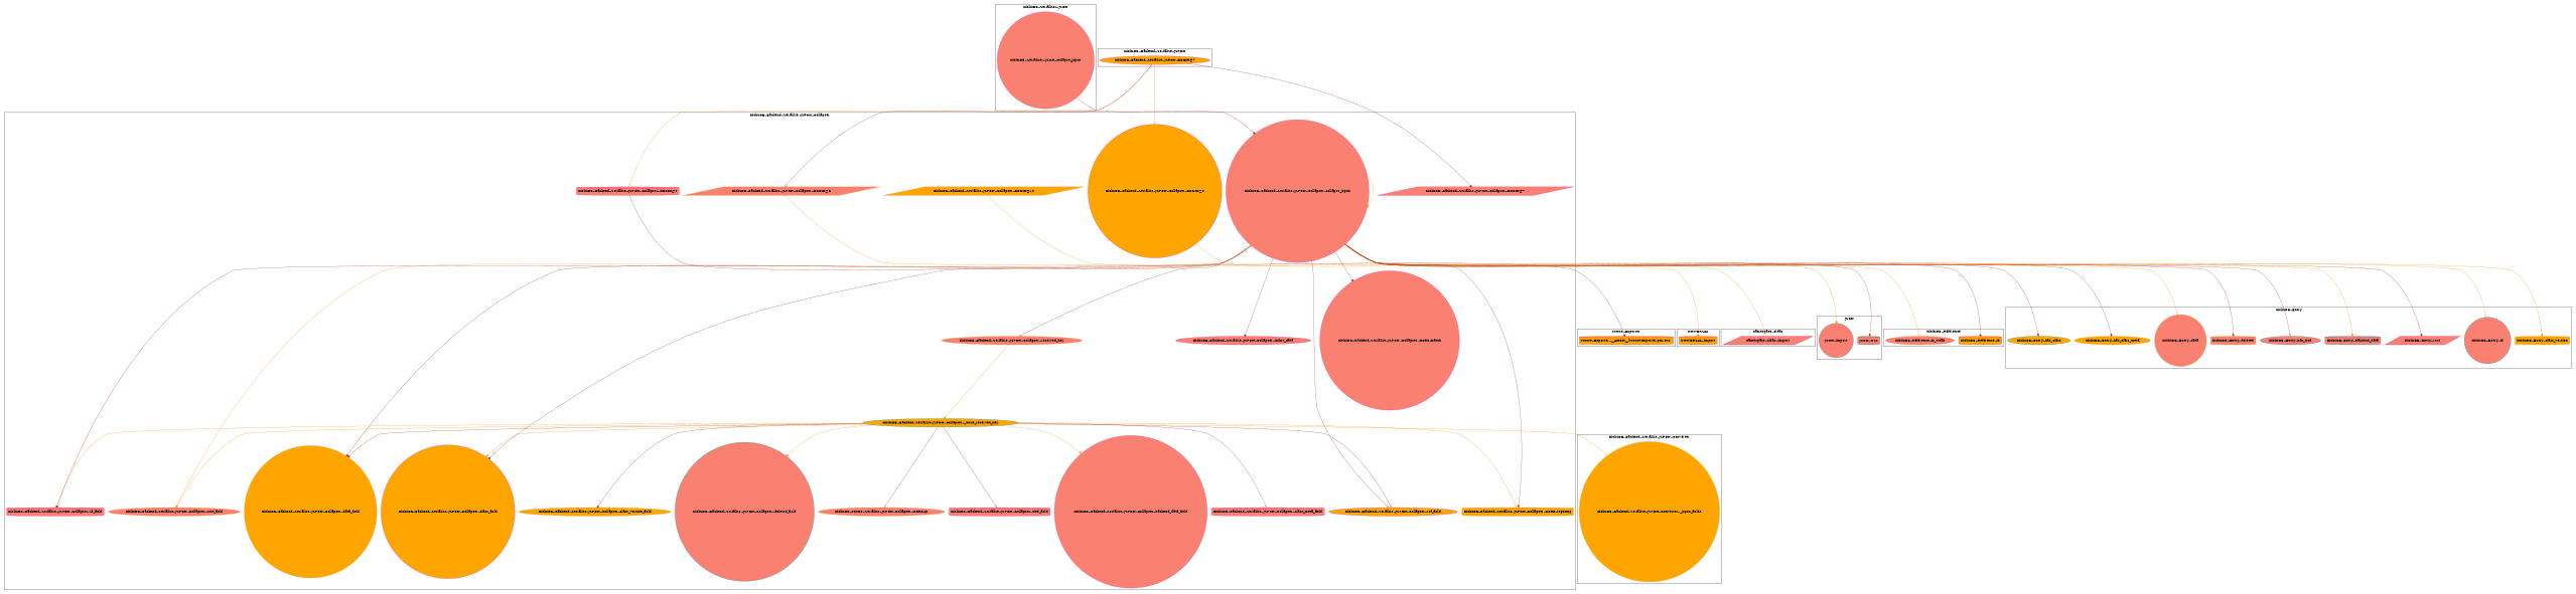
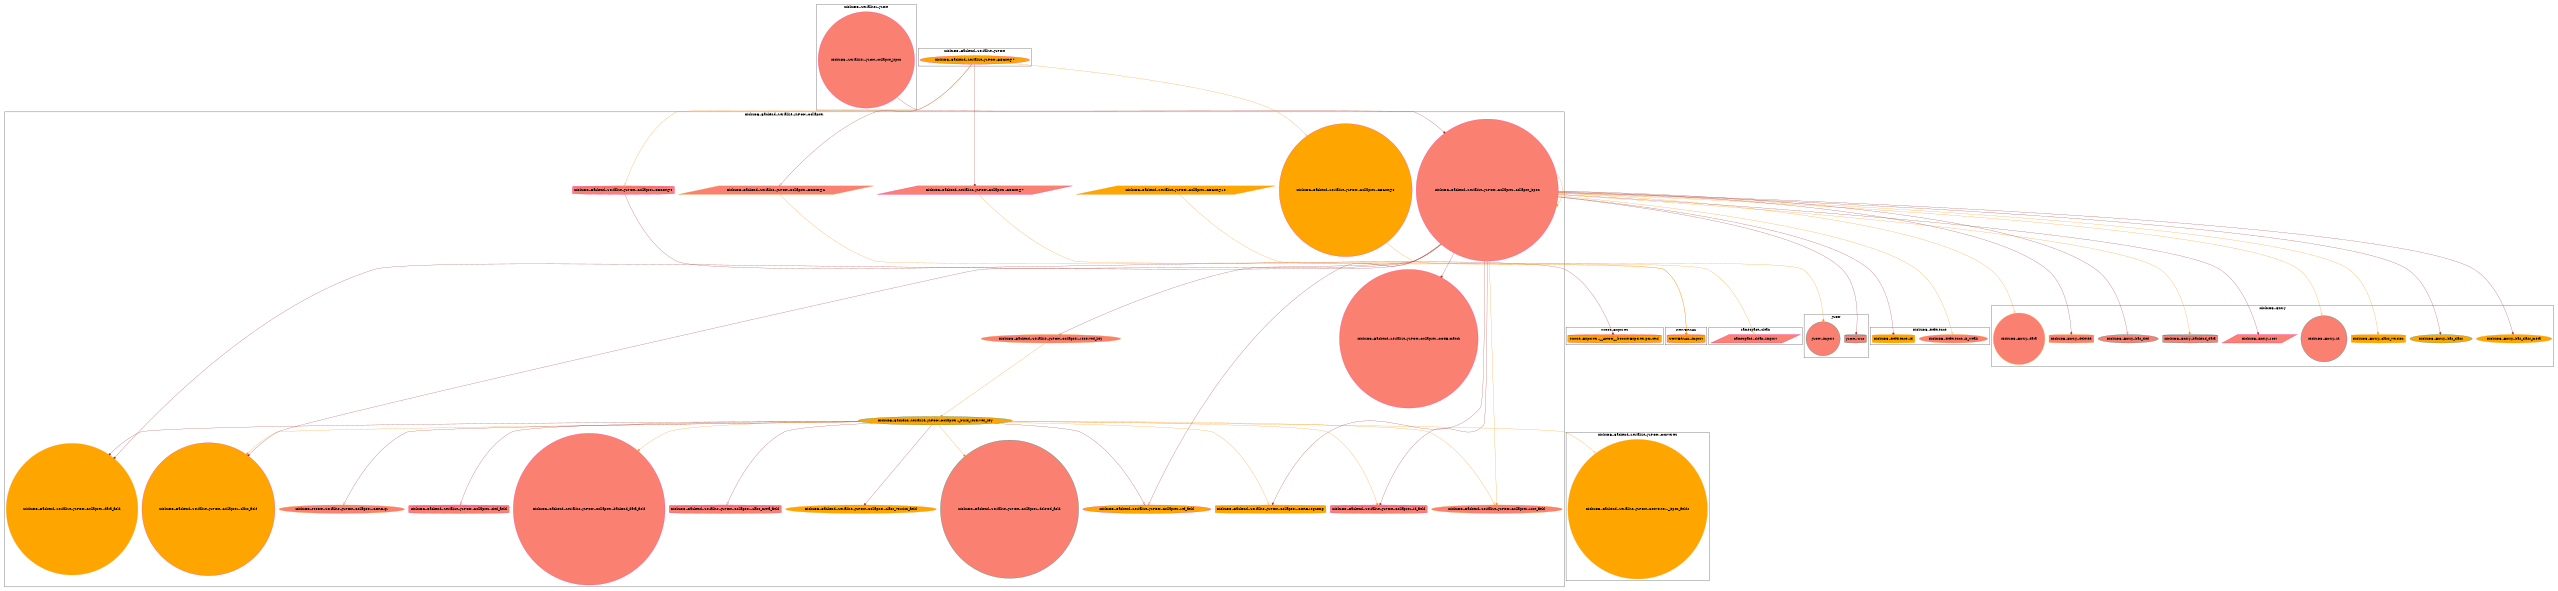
  digraph {
    node [color=deeppink fillcolor=salmon shape=ellipse style=filled]
    edge [arrowhead=dot color=brown]
    "KiokuDB::Reference::is_weak" [color=darkorange]
-   "KiokuDB::Reference::id" [fillcolor=orange shape=cylinder]
+   "KiokuDB::Reference::id" [color=darkorange fillcolor=orange shape=cylinder]
    "KiokuDB::Backend::Serialize::JSPON::Converter::_jspon_fields" [color=darkorange fillcolor=orange shape=circle]
    "UNIVERSAL::import" [fillcolor=orange shape=cylinder]
    "namespace::clean::import" [shape=parallelogram]
    "JSON::import" [color=teal shape=circle]
    "JSON::true" [color=teal shape=cylinder]
    "KiokuDB::Serializer::JSON::collapse_jspon" [shape=circle]
    "KiokuDB::Entry::has_class_meta" [color=darkorange fillcolor=orange]
    "KiokuDB::Entry::has_class" [color=teal fillcolor=orange]
    "KiokuDB::Entry::class_version" [color=darkorange fillcolor=orange shape=cylinder]
    "KiokuDB::Entry::id" [color=teal shape=circle]
    "KiokuDB::Entry::root" [shape=parallelogram]
    "KiokuDB::Entry::backend_data" [color=teal shape=cylinder]
    "KiokuDB::Entry::has_tied" [color=teal]
    "KiokuDB::Entry::deleted" [color=darkorange shape=cylinder]
    "KiokuDB::Entry::data" [color=darkorange shape=circle]
    "KiokuDB::Backend::Serialize::JSPON::Collapser::_build_reserved_key" [color=teal fillcolor=orange]
    "KiokuDB::Backend::Serialize::JSPON::Collapser::data_field" [color=darkorange fillcolor=orange shape=circle]
    "KiokuDB::Backend::Serialize::JSPON::Collapser::class_field" [fillcolor=orange shape=circle]
    "KiokuDB::Backend::Serialize::JSPON::Collapser::BEGIN@4" [shape=cylinder]
    "KiokuDB::Backend::Serialize::JSPON::Collapser::reserved_key" [color=darkorange]
    "KiokuDB::Backend::Serialize::JSPON::Collapser::BEGIN@6" [color=darkorange shape=parallelogram]
-   "KiokuDB::Backend::Serialize::JSPON::Collapser::inline_data"
    "KiokuDB::Backend::Serialize::JSPON::Collapser::ref_field" [fillcolor=orange]
    "KiokuDB::Backend::Serialize::JSPON::Collapser::BEGIN@10" [color=darkorange fillcolor=orange shape=parallelogram]
    "KiokuDB::Backend::Serialize::JSPON::Collapser::deleted_field" [color=teal shape=circle]
    "KiokuDB::Backend::Serialize::JSPON::Collapser::CORE:match" [shape=circle]
    "KiokuDB::Backend::Serialize::JSPON::Collapser::class_meta_field" [shape=cylinder]
    "KiokuDB::Backend::Serialize::JSPON::Collapser::BEGIN@7" [shape=parallelogram]
    "KiokuDB::Backend::Serialize::JSPON::Collapser::CORE:regcomp" [color=darkorange fillcolor=orange shape=cylinder]
    "KiokuDB::Backend::Serialize::JSPON::Collapser::BEGIN@8" [fillcolor=orange shape=circle]
    "KiokuDB::Backend::Serialize::JSPON::Collapser::tied_field" [shape=cylinder]
    "KiokuDB::Backend::Serialize::JSPON::Collapser::backend_data_field" [shape=circle]
    "KiokuDB::Backend::Serialize::JSPON::Collapser::id_field" [shape=cylinder]
    "KiokuDB::Backend::Serialize::JSPON::Collapser::class_version_field" [color=darkorange fillcolor=orange]
    "KiokuDB::Backend::Serialize::JSPON::Collapser::root_field" [color=darkorange]
    n38 [color=darkorange label="KiokuDB::Moose::Serialize::JSPON::Collapser::CORE:qr"]
    "KiokuDB::Backend::Serialize::JSPON::Collapser::collapse_jspon" [shape=circle]
    "Moose::Exporter::__ANON__[Moose/Exporter.pm:492]" [fillcolor=orange shape=cylinder]
    "KiokuDB::Backend::Serialize::JSPON::BEGIN@7" [fillcolor=orange]
    subgraph cluster_1 {
      label="KiokuDB::Reference"
      "KiokuDB::Reference::is_weak"
      "KiokuDB::Reference::id"
    }
    subgraph cluster_2 {
      label="KiokuDB::Backend::Serialize::JSPON::Converter"
      "KiokuDB::Backend::Serialize::JSPON::Converter::_jspon_fields"
    }
    subgraph cluster_3 {
      label=UNIVERSAL
      "UNIVERSAL::import"
    }
    subgraph cluster_4 {
      label="namespace::clean"
      "namespace::clean::import"
    }
    subgraph cluster_5 {
      label=JSON
      "JSON::import"
      "JSON::true"
    }
    subgraph cluster_6 {
      label="KiokuDB::Serializer::JSON"
      "KiokuDB::Serializer::JSON::collapse_jspon"
    }
    subgraph cluster_7 {
      label="KiokuDB::Entry"
      "KiokuDB::Entry::has_class_meta"
      "KiokuDB::Entry::has_class"
      "KiokuDB::Entry::class_version"
      "KiokuDB::Entry::id"
      "KiokuDB::Entry::root"
      "KiokuDB::Entry::backend_data"
      "KiokuDB::Entry::has_tied"
      "KiokuDB::Entry::deleted"
      "KiokuDB::Entry::data"
    }
    subgraph cluster_8 {
      label="KiokuDB::Backend::Serialize::JSPON::Collapser"
      "KiokuDB::Backend::Serialize::JSPON::Collapser::_build_reserved_key"
      "KiokuDB::Backend::Serialize::JSPON::Collapser::data_field"
      "KiokuDB::Backend::Serialize::JSPON::Collapser::class_field"
      "KiokuDB::Backend::Serialize::JSPON::Collapser::BEGIN@4"
      "KiokuDB::Backend::Serialize::JSPON::Collapser::reserved_key"
      "KiokuDB::Backend::Serialize::JSPON::Collapser::BEGIN@6"
-     "KiokuDB::Backend::Serialize::JSPON::Collapser::inline_data"
      "KiokuDB::Backend::Serialize::JSPON::Collapser::ref_field"
      "KiokuDB::Backend::Serialize::JSPON::Collapser::BEGIN@10"
      "KiokuDB::Backend::Serialize::JSPON::Collapser::deleted_field"
      "KiokuDB::Backend::Serialize::JSPON::Collapser::CORE:match"
      "KiokuDB::Backend::Serialize::JSPON::Collapser::class_meta_field"
      "KiokuDB::Backend::Serialize::JSPON::Collapser::BEGIN@7"
      "KiokuDB::Backend::Serialize::JSPON::Collapser::CORE:regcomp"
      "KiokuDB::Backend::Serialize::JSPON::Collapser::BEGIN@8"
      "KiokuDB::Backend::Serialize::JSPON::Collapser::tied_field"
      "KiokuDB::Backend::Serialize::JSPON::Collapser::backend_data_field"
      "KiokuDB::Backend::Serialize::JSPON::Collapser::id_field"
      "KiokuDB::Backend::Serialize::JSPON::Collapser::class_version_field"
      "KiokuDB::Backend::Serialize::JSPON::Collapser::root_field"
      n38
      "KiokuDB::Backend::Serialize::JSPON::Collapser::collapse_jspon"
    }
    subgraph cluster_9 {
      label="Moose::Exporter"
      "Moose::Exporter::__ANON__[Moose/Exporter.pm:492]"
    }
    subgraph cluster_10 {
      label="KiokuDB::Backend::Serialize::JSPON"
      "KiokuDB::Backend::Serialize::JSPON::BEGIN@7"
    }
    "KiokuDB::Serializer::JSON::collapse_jspon" -> "KiokuDB::Backend::Serialize::JSPON::Collapser::collapse_jspon"
    "KiokuDB::Backend::Serialize::JSPON::Collapser::_build_reserved_key" -> "KiokuDB::Backend::Serialize::JSPON::Converter::_jspon_fields" [arrowhead=onormal color=darkorange]
    "KiokuDB::Backend::Serialize::JSPON::Collapser::_build_reserved_key" -> "KiokuDB::Backend::Serialize::JSPON::Collapser::data_field"
    "KiokuDB::Backend::Serialize::JSPON::Collapser::_build_reserved_key" -> "KiokuDB::Backend::Serialize::JSPON::Collapser::class_field" [arrowhead=diamond color=darkorange]
    "KiokuDB::Backend::Serialize::JSPON::Collapser::_build_reserved_key" -> "KiokuDB::Backend::Serialize::JSPON::Collapser::ref_field" [arrowhead=onormal]
    "KiokuDB::Backend::Serialize::JSPON::Collapser::_build_reserved_key" -> "KiokuDB::Backend::Serialize::JSPON::Collapser::deleted_field" [color=darkorange]
    "KiokuDB::Backend::Serialize::JSPON::Collapser::_build_reserved_key" -> "KiokuDB::Backend::Serialize::JSPON::Collapser::class_meta_field" [arrowhead=onormal]
    "KiokuDB::Backend::Serialize::JSPON::Collapser::_build_reserved_key" -> "KiokuDB::Backend::Serialize::JSPON::Collapser::CORE:regcomp" [arrowhead=onormal color=darkorange]
    "KiokuDB::Backend::Serialize::JSPON::Collapser::_build_reserved_key" -> "KiokuDB::Backend::Serialize::JSPON::Collapser::tied_field" [arrowhead=onormal]
    "KiokuDB::Backend::Serialize::JSPON::Collapser::_build_reserved_key" -> "KiokuDB::Backend::Serialize::JSPON::Collapser::backend_data_field" [arrowhead=diamond color=darkorange]
    "KiokuDB::Backend::Serialize::JSPON::Collapser::_build_reserved_key" -> "KiokuDB::Backend::Serialize::JSPON::Collapser::id_field" [color=darkorange]
    "KiokuDB::Backend::Serialize::JSPON::Collapser::_build_reserved_key" -> "KiokuDB::Backend::Serialize::JSPON::Collapser::class_version_field"
    "KiokuDB::Backend::Serialize::JSPON::Collapser::_build_reserved_key" -> "KiokuDB::Backend::Serialize::JSPON::Collapser::root_field" [arrowhead=onormal color=darkorange]
    "KiokuDB::Backend::Serialize::JSPON::Collapser::_build_reserved_key" -> n38 [arrowhead=onormal]
    "KiokuDB::Backend::Serialize::JSPON::Collapser::BEGIN@4" -> "Moose::Exporter::__ANON__[Moose/Exporter.pm:492]"
    "KiokuDB::Backend::Serialize::JSPON::Collapser::reserved_key" -> "KiokuDB::Backend::Serialize::JSPON::Collapser::_build_reserved_key" [color=darkorange]
    "KiokuDB::Backend::Serialize::JSPON::Collapser::BEGIN@6" -> "UNIVERSAL::import" [color=darkorange]
    "KiokuDB::Backend::Serialize::JSPON::Collapser::BEGIN@10" -> "namespace::clean::import" [arrowhead=onormal color=darkorange]
+   "KiokuDB::Backend::Serialize::JSPON::Collapser::BEGIN@7" -> "UNIVERSAL::import" [color=darkorange]
    "KiokuDB::Backend::Serialize::JSPON::Collapser::BEGIN@8" -> "JSON::import" [arrowhead=diamond color=darkorange]
    "KiokuDB::Backend::Serialize::JSPON::Collapser::collapse_jspon" -> "KiokuDB::Reference::is_weak" [arrowhead=onormal color=darkorange]
    "KiokuDB::Backend::Serialize::JSPON::Collapser::collapse_jspon" -> "KiokuDB::Reference::id"
    "KiokuDB::Backend::Serialize::JSPON::Collapser::collapse_jspon" -> "JSON::true" [arrowhead=diamond]
    "KiokuDB::Backend::Serialize::JSPON::Collapser::collapse_jspon" -> "KiokuDB::Entry::has_class_meta" [arrowhead=diamond]
    "KiokuDB::Backend::Serialize::JSPON::Collapser::collapse_jspon" -> "KiokuDB::Entry::has_class" [arrowhead=diamond]
    "KiokuDB::Backend::Serialize::JSPON::Collapser::collapse_jspon" -> "KiokuDB::Entry::class_version" [arrowhead=diamond color=darkorange]
    "KiokuDB::Backend::Serialize::JSPON::Collapser::collapse_jspon" -> "KiokuDB::Entry::id" [arrowhead=onormal color=darkorange]
    "KiokuDB::Backend::Serialize::JSPON::Collapser::collapse_jspon" -> "KiokuDB::Entry::root" [arrowhead=diamond]
    "KiokuDB::Backend::Serialize::JSPON::Collapser::collapse_jspon" -> "KiokuDB::Entry::backend_data" [arrowhead=diamond color=darkorange]
    "KiokuDB::Backend::Serialize::JSPON::Collapser::collapse_jspon" -> "KiokuDB::Entry::has_tied" [arrowhead=onormal]
    "KiokuDB::Backend::Serialize::JSPON::Collapser::collapse_jspon" -> "KiokuDB::Entry::deleted" [arrowhead=diamond]
    "KiokuDB::Backend::Serialize::JSPON::Collapser::collapse_jspon" -> "KiokuDB::Entry::data" [arrowhead=onormal color=darkorange]
    "KiokuDB::Backend::Serialize::JSPON::Collapser::collapse_jspon" -> "KiokuDB::Backend::Serialize::JSPON::Collapser::data_field"
    "KiokuDB::Backend::Serialize::JSPON::Collapser::collapse_jspon" -> "KiokuDB::Backend::Serialize::JSPON::Collapser::class_field"
    "KiokuDB::Backend::Serialize::JSPON::Collapser::collapse_jspon" -> "KiokuDB::Backend::Serialize::JSPON::Collapser::reserved_key" [arrowhead=onormal]
-   "KiokuDB::Backend::Serialize::JSPON::Collapser::collapse_jspon" -> "KiokuDB::Backend::Serialize::JSPON::Collapser::inline_data"
    "KiokuDB::Backend::Serialize::JSPON::Collapser::collapse_jspon" -> "KiokuDB::Backend::Serialize::JSPON::Collapser::ref_field" [arrowhead=onormal]
    "KiokuDB::Backend::Serialize::JSPON::Collapser::collapse_jspon" -> "KiokuDB::Backend::Serialize::JSPON::Collapser::CORE:match"
    "KiokuDB::Backend::Serialize::JSPON::Collapser::collapse_jspon" -> "KiokuDB::Backend::Serialize::JSPON::Collapser::CORE:regcomp" [arrowhead=diamond]
    "KiokuDB::Backend::Serialize::JSPON::Collapser::collapse_jspon" -> "KiokuDB::Backend::Serialize::JSPON::Collapser::id_field"
    "KiokuDB::Backend::Serialize::JSPON::Collapser::collapse_jspon" -> "KiokuDB::Backend::Serialize::JSPON::Collapser::root_field" [color=darkorange]
    "KiokuDB::Backend::Serialize::JSPON::Collapser::collapse_jspon" -> "KiokuDB::Backend::Serialize::JSPON::Collapser::collapse_jspon" [arrowhead=diamond color=darkorange]
    "KiokuDB::Backend::Serialize::JSPON::BEGIN@7" -> "KiokuDB::Backend::Serialize::JSPON::Collapser::BEGIN@4" [arrowhead=onormal color=darkorange]
    "KiokuDB::Backend::Serialize::JSPON::BEGIN@7" -> "KiokuDB::Backend::Serialize::JSPON::Collapser::BEGIN@6" [arrowhead=onormal]
    "KiokuDB::Backend::Serialize::JSPON::BEGIN@7" -> "KiokuDB::Backend::Serialize::JSPON::Collapser::BEGIN@7"
    "KiokuDB::Backend::Serialize::JSPON::BEGIN@7" -> "KiokuDB::Backend::Serialize::JSPON::Collapser::BEGIN@8" [arrowhead=onormal color=darkorange]
  }
